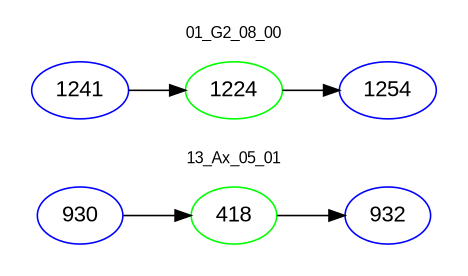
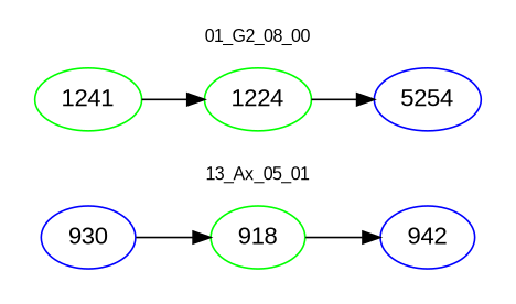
  digraph {
    fontname="Liberation Sans"
    rankdir=LR
    node [color=blue fontname="Liberation Sans"]
    edge [color=black fontname="Liberation Sans"]
    n1 [label=930]
-   n2 [color=green label=418]
-   n3 [label=932]
-   n4 [label=1241]
+   n2 [color=green label=918]
+   n3 [label=942]
+   n4 [color=green label=1241]
    n5 [color=green label=1224]
-   n6 [label=1254]
+   n6 [label=5254]
    subgraph cluster_1 {
      color=white
      fontsize=10
      label="13_Ax_05_01"
      n1
      n2
      n3
    }
    subgraph cluster_2 {
      color=white
      fontsize=10
      label="01_G2_08_00"
      n4
      n5
      n6
    }
    n1 -> n2
    n2 -> n3
    n4 -> n5
    n5 -> n6
  }
